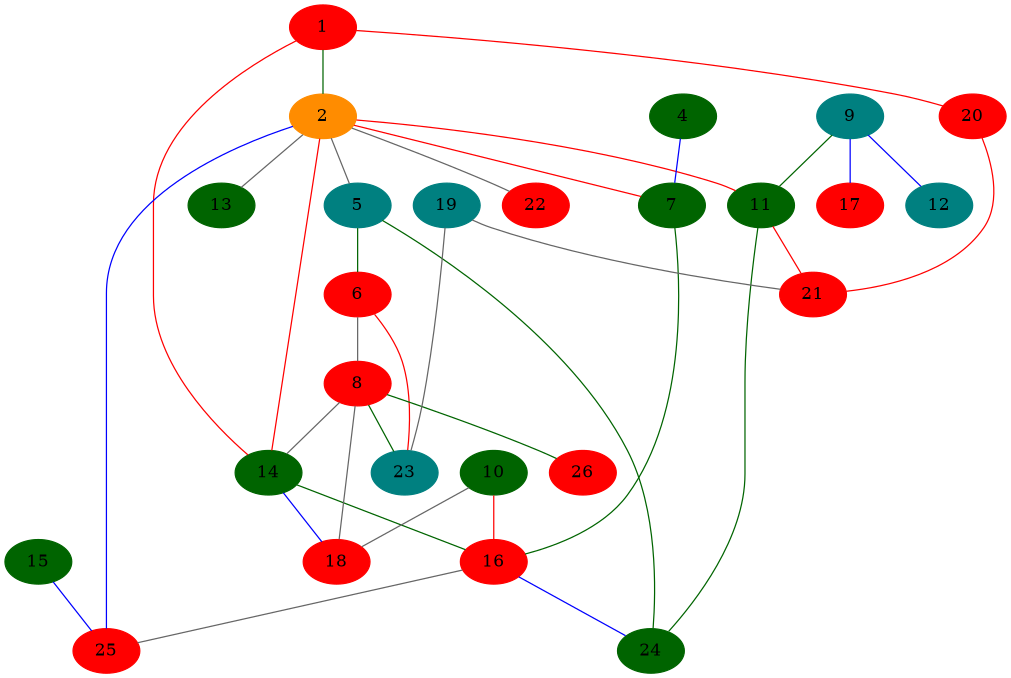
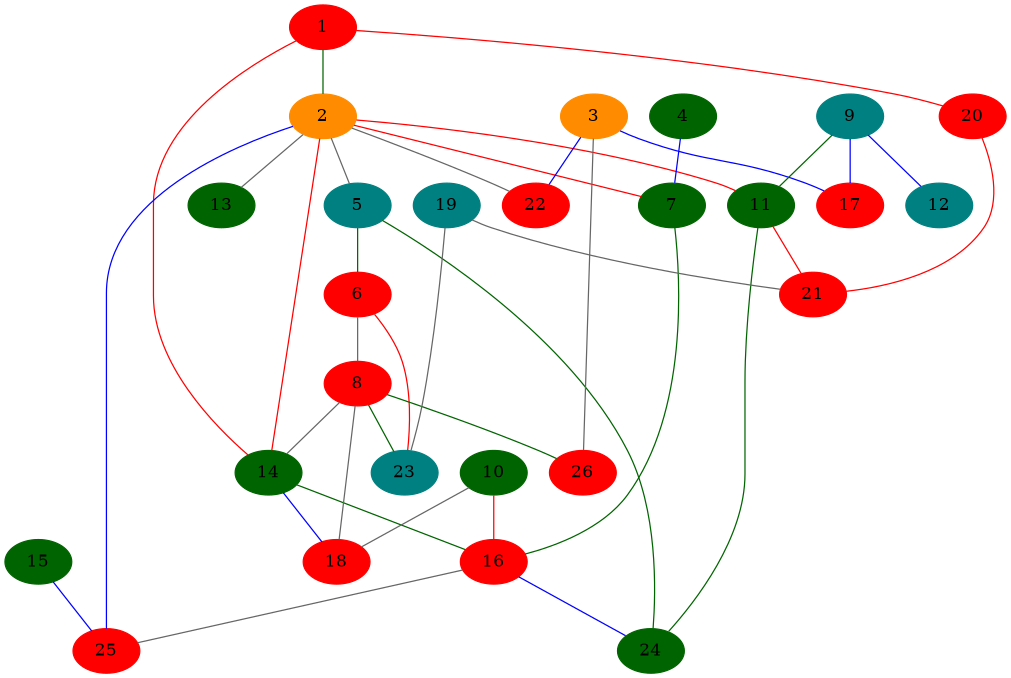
  graph {
    node [color=red style=filled]
    edge [weight=1.0 color=gray40]
    1
    2 [color=darkorange]
    14 [color=darkgreen]
    20
    5 [color=teal]
    7 [color=darkgreen]
    11 [color=darkgreen]
    13 [color=darkgreen]
    22
    25
+   3 [color=darkorange]
    17
    26
    4 [color=darkgreen]
    6
    24 [color=darkgreen]
    8
    23 [color=teal]
    16
    18
    9 [color=teal]
    12 [color=teal]
    10 [color=darkgreen]
    21
    15 [color=darkgreen]
    19 [color=teal]
    1 -- 2 [color=darkgreen]
    1 -- 14 [color=red]
    1 -- 20 [color=red]
    2 -- 14 [color=red]
    2 -- 5
    2 -- 7 [color=red]
    2 -- 11 [color=red]
    2 -- 13 [weight=2.0]
    2 -- 22
    2 -- 25 [color=blue]
    14 -- 16 [color=darkgreen]
    14 -- 18 [color=blue]
    20 -- 21 [color=red]
    5 -- 6 [color=darkgreen]
    5 -- 24 [color=darkgreen]
    7 -- 16 [color=darkgreen]
    11 -- 24 [color=darkgreen]
    11 -- 21 [color=red]
+   3 -- 22 [color=blue]
+   3 -- 17 [color=blue]
+   3 -- 26
    4 -- 7 [color=blue]
    6 -- 8
    6 -- 23 [color=red]
    8 -- 14
    8 -- 26 [color=darkgreen]
    8 -- 23 [color=darkgreen]
    8 -- 18
    16 -- 25
    16 -- 24 [color=blue]
    9 -- 11 [color=darkgreen]
    9 -- 17 [color=blue]
    9 -- 12 [color=blue]
    10 -- 16 [color=red]
    10 -- 18
    15 -- 25 [color=blue]
    19 -- 23
    19 -- 21
  }
